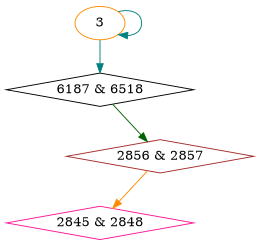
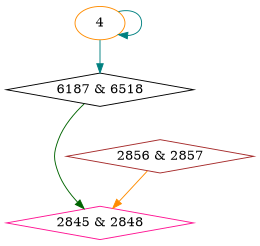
  digraph {
    node [shape=diamond]
    edge [color=teal style=solid]
    n1 [color=deeppink label="2845 & 2848"]
    n2 [color=brown label="2856 & 2857"]
    n3 [color=black label="6187 & 6518"]
-   3 [color=darkorange shape=""]
+   3 [color=darkorange label=4 shape=""]
    n2 -> n1 [color=darkorange]
-   n3 -> n2 [color=darkgreen]
+   n3 -> n1 [color=darkgreen]
    3 -> n3
    3 -> 3
  }
